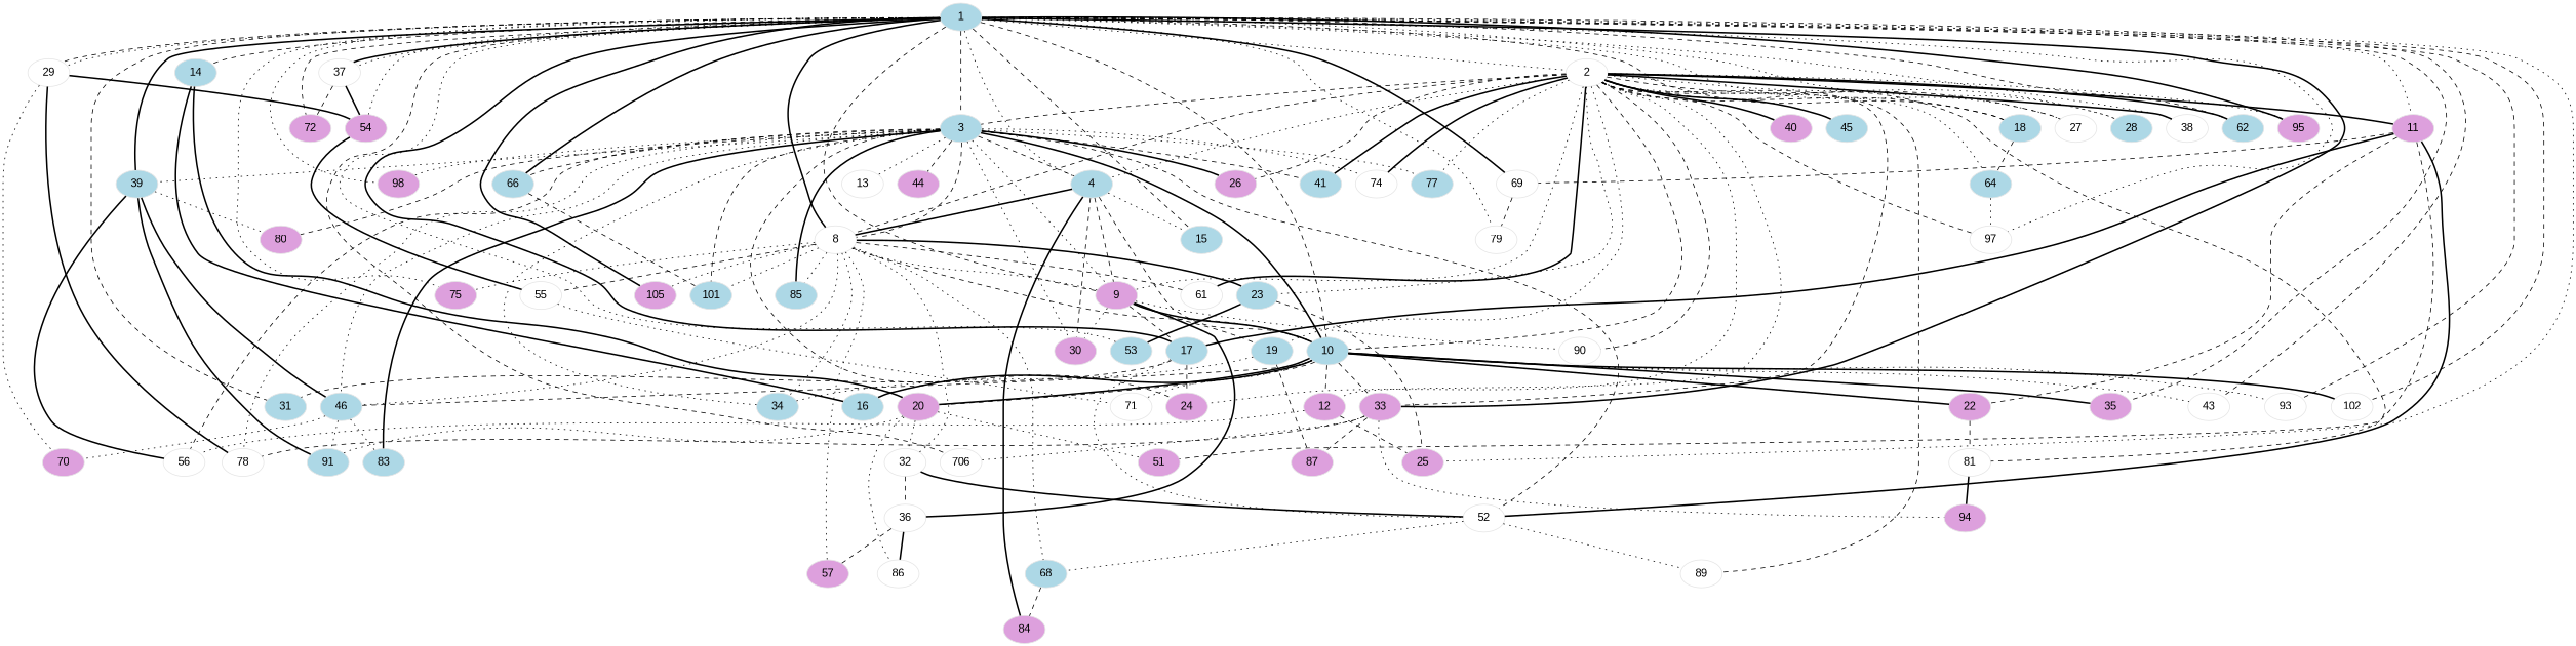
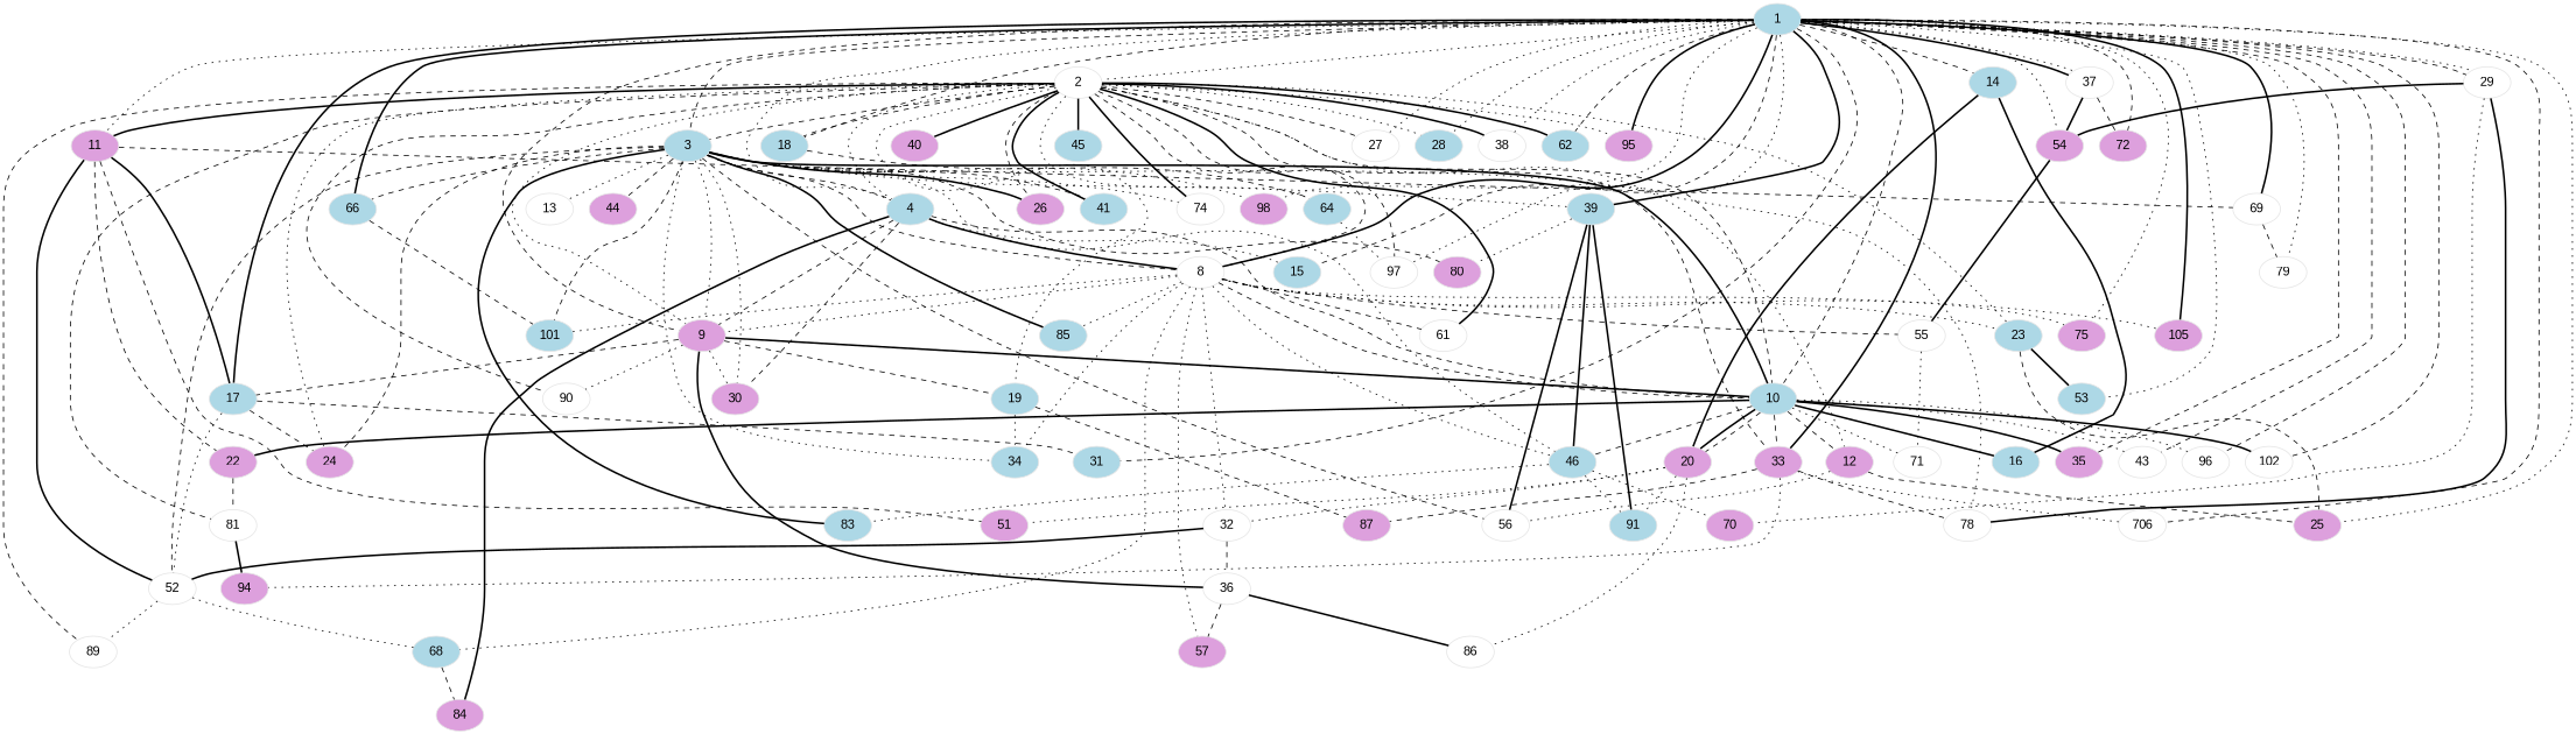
  graph {
    fontname="Liberation Sans"
    node [color=gray90 fillcolor=lightblue fontname="Liberation Sans" style=filled]
    edge [fontname="Liberation Sans" style=dotted]
    1 [super="+6"]
    2 [fillcolor=white super="+5"]
    3 [super="+7"]
    4 [super="+76"]
    8 [fillcolor=white super="+21"]
    9 [fillcolor=plum super="+49"]
    10 [super="+88"]
    11 [fillcolor=plum super="+99"]
    14
    15
    17 [super="+59"]
    18 [super="+96"]
    25 [fillcolor=plum]
    27 [fillcolor=white]
    28
    29 [fillcolor=white]
    31 [super="+100"]
    33 [fillcolor=plum super="+73"]
    35 [fillcolor=plum]
    37 [fillcolor=white]
    38 [fillcolor=white]
    39 [super="+47"]
    43 [fillcolor=white]
    53
    54 [fillcolor=plum super="+60"]
    62
    66
    69 [fillcolor=white]
    72 [fillcolor=plum]
    75 [fillcolor=plum]
    79 [fillcolor=white]
-   93 [fillcolor=white]
+   93 [fillcolor=white label=96]
    95 [fillcolor=plum]
    98 [fillcolor=plum]
    102 [fillcolor=white]
    105 [fillcolor=plum]
    n37 [fillcolor=white label=706]
    97 [fillcolor=white]
    40 [fillcolor=plum]
    12 [fillcolor=plum]
    19 [super="+42"]
    23 [super="+50"]
    24 [fillcolor=plum]
    26 [fillcolor=plum]
    41
    45
    61 [fillcolor=white]
    64
    74 [fillcolor=white]
-   77
    81 [fillcolor=white]
    89 [fillcolor=white]
    90 [fillcolor=white]
    13 [fillcolor=white]
    30 [fillcolor=plum super="+92"]
    34
    44 [fillcolor=plum]
    46 [super="+48"]
    52 [fillcolor=white super="+58"]
    56 [fillcolor=white super="+65"]
    78 [fillcolor=white super="+82"]
    80 [fillcolor=plum]
    83
    85
    101 [super="+104"]
    84 [fillcolor=plum]
    32 [fillcolor=white super="+63"]
    55 [fillcolor=white]
    57 [fillcolor=plum]
    68
    36 [fillcolor=white]
    16
    20 [fillcolor=plum super="+67"]
    22 [fillcolor=plum]
    71 [fillcolor=white]
    51 [fillcolor=plum]
    70 [fillcolor=plum]
    87 [fillcolor=plum]
    94 [fillcolor=plum]
    91 [super="+103"]
    86 [fillcolor=white]
    1 -- 2 [weight=4]
    1 -- 3 [style=dashed weight=4]
    1 -- 4 [weight=2]
    1 -- 8 [style=bold weight=3]
    1 -- 9 [style=dashed weight=2]
    1 -- 10 [style=dashed weight=2]
    1 -- 11
    1 -- 14 [style=dashed weight=2]
    1 -- 15 [style=dashed]
    1 -- 17 [style=bold]
    1 -- 18 [style=dashed]
    1 -- 25
    1 -- 27
    1 -- 28
    1 -- 29 [style=dashed]
    1 -- 29
    1 -- 31 [style=dashed weight=2]
    1 -- 33 [style=bold]
    1 -- 35 [style=dashed]
    1 -- 37 [style=bold]
    1 -- 37
    1 -- 38
    1 -- 39 [style=bold]
    1 -- 43 [style=dashed]
    1 -- 53
    1 -- 54
    1 -- 62 [style=dashed]
    1 -- 66 [style=bold]
    1 -- 69 [style=bold]
    1 -- 72 [style=dashed]
    1 -- 75
    1 -- 79
    1 -- 93 [style=dashed]
    1 -- 95 [style=bold]
    1 -- 98
    1 -- 102 [style=dashed]
    1 -- 105 [style=bold]
    1 -- n37 [style=dashed]
    1 -- 97
    2 -- 3 [style=dashed weight=4]
    2 -- 4 [weight=2]
    2 -- 8 [style=dashed weight=2]
    2 -- 9 [weight=2]
    2 -- 10 [style=dashed weight=2]
    2 -- 11 [style=bold]
    2 -- 18 [style=dashed]
    2 -- 27 [style=dashed]
    2 -- 28
    2 -- 33 [style=dashed]
    2 -- 38 [style=bold]
    2 -- 62 [style=bold]
    2 -- 95
    2 -- 97 [style=dashed]
    2 -- 40 [style=bold]
    2 -- 12
    2 -- 19
    2 -- 23
    2 -- 24
    2 -- 26 [style=dashed]
    2 -- 41 [style=bold]
    2 -- 45 [style=bold]
    2 -- 61 [style=bold]
    2 -- 64
    2 -- 74 [style=bold]
-   2 -- 77
    2 -- 81 [style=dashed]
    2 -- 89 [style=dashed]
    2 -- 90 [style=dashed]
    3 -- 4 [style=dashed weight=2]
    3 -- 8 [style=dashed weight=2]
    3 -- 9 [weight=2]
    3 -- 10 [style=bold weight=2]
    3 -- 39
    3 -- 66 [style=dashed]
    3 -- 98
    3 -- 24 [style=dashed]
    3 -- 26 [style=bold]
    3 -- 41 [style=dashed]
    3 -- 74
-   3 -- 77
    3 -- 13 [weight=2]
    3 -- 30
    3 -- 34
    3 -- 44 [style=dashed weight=2]
    3 -- 46
    3 -- 52 [style=dashed]
    3 -- 56 [style=dashed]
    3 -- 78
    3 -- 80 [style=dashed]
    3 -- 83 [style=bold]
    3 -- 85 [style=bold]
    3 -- 101 [style=dashed]
    4 -- 8 [style=bold]
    4 -- 9 [style=dashed]
    4 -- 10 [style=dashed weight=2]
    4 -- 15
    4 -- 30 [style=dashed]
    4 -- 84 [style=bold]
    8 -- 9
    8 -- 10 [style=dashed]
    8 -- 75
    8 -- 105
-   8 -- 23 [style=bold]
+   8 -- 23
    8 -- 61 [style=dashed]
    8 -- 34
    8 -- 46
    8 -- 85
    8 -- 101
    8 -- 32
    8 -- 55 [style=dashed]
    8 -- 57
    8 -- 68
    9 -- 10 [style=bold]
    9 -- 17 [style=dashed]
    9 -- 19 [style=dashed]
    9 -- 90
    9 -- 30 [weight=2]
    9 -- 36 [style=bold]
    10 -- 33 [style=dashed]
    10 -- 35 [style=bold]
    10 -- 43
    10 -- 93
    10 -- 102 [style=bold]
    10 -- 12 [style=dashed]
    10 -- 46 [style=dashed]
    10 -- 16 [style=bold]
    10 -- 20 [style=bold]
    10 -- 20 [style=dashed]
    10 -- 22 [style=bold]
    10 -- 71
    11 -- 17 [style=bold]
    11 -- 69 [style=dashed]
    11 -- 52 [style=bold]
    11 -- 22 [style=dashed]
    11 -- 51 [style=dashed]
    14 -- 16 [style=bold]
    14 -- 20 [style=bold]
    17 -- 31 [style=dashed]
    17 -- 24 [style=dashed]
    17 -- 52
    18 -- 64 [style=dashed]
    29 -- 54 [style=bold]
    29 -- 78 [style=bold]
    29 -- 70
    33 -- n37
    33 -- 78 [style=dashed]
    33 -- 87 [style=dashed]
    33 -- 94
    37 -- 54 [style=bold]
    37 -- 72 [style=dashed]
    39 -- 46 [style=bold]
    39 -- 56 [style=bold]
    39 -- 80
    39 -- 91 [style=bold]
    54 -- 55 [style=bold]
    66 -- 101 [style=dashed]
    69 -- 79 [style=dashed]
    12 -- 25 [style=dashed]
    12 -- 56
    19 -- 34
    19 -- 87 [style=dashed]
    23 -- 25 [style=dashed]
    23 -- 53 [style=bold]
    64 -- 97
    81 -- 94 [style=bold]
    46 -- 83
    46 -- 70
    46 -- 91
    52 -- 89
    52 -- 68
    32 -- 52 [style=bold]
    32 -- 36 [style=dashed]
    55 -- 71
    68 -- 84 [style=dashed]
    36 -- 57 [style=dashed]
    36 -- 86 [style=bold]
    20 -- 32
    20 -- 51
    20 -- 91
    20 -- 86
    22 -- 81 [style=dashed]
  }
